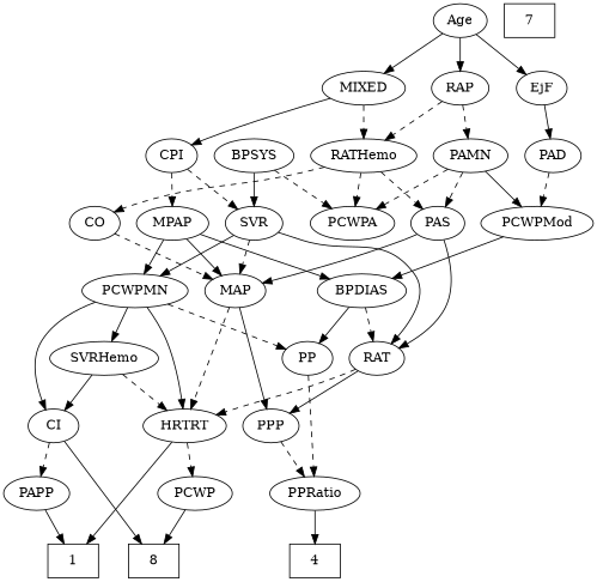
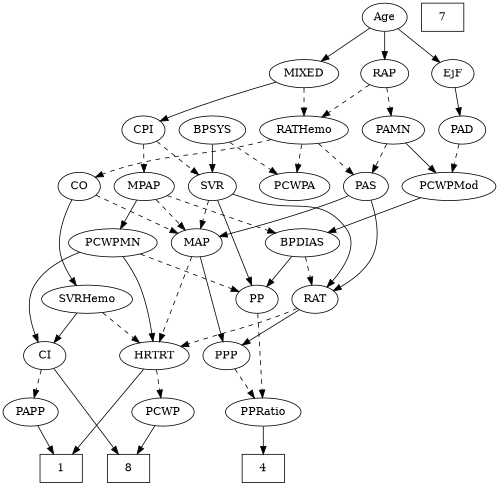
  strict digraph {
    edge [style=solid]
    1 [height=0.5 shape=box width=0.75]
    n2 [height=0.5 label=7 shape=box width=0.75]
    4 [height=0.5 shape=box width=0.75]
    n4 [height=0.5 label=8 shape=box width=0.75]
    Age [height=0.5 width=0.75]
    EjF [height=0.5 width=0.75]
    RAP [height=0.5 width=0.77632]
    MIXED [height=0.5 width=1.1193]
    PAD [height=0.5 width=0.79437]
    PAMN [height=0.5 width=1.011]
    RATHemo [height=0.5 width=1.3721]
    CPI [height=0.5 width=0.75]
    BPSYS [height=0.5 width=1.0471]
    SVR [height=0.5 width=0.77632]
    PCWPA [height=0.5 width=1.1555]
    PCWPMod [height=0.5 width=1.4443]
    PAS [height=0.5 width=0.75]
    CO [height=0.5 width=0.75]
    MPAP [height=0.5 width=0.97491]
    PCWPMN [height=0.5 width=1.3902]
    MAP [height=0.5 width=0.84854]
    RAT [height=0.5 width=0.75827]
    BPDIAS [height=0.5 width=1.1735]
    SVRHemo [height=0.5 width=1.3902]
    HRTRT [height=0.5 width=1.1013]
    PP [height=0.5 width=0.75]
    CI [height=0.5 width=0.75]
    PPP [height=0.5 width=0.75]
    PCWP [height=0.5 width=0.97491]
    PPRatio [height=0.5 width=1.1013]
    PAPP [height=0.5 width=0.88464]
    Age -> EjF
    Age -> RAP
    Age -> MIXED
    EjF -> PAD
    RAP -> PAMN [style=dashed]
    RAP -> RATHemo [style=dashed]
    MIXED -> RATHemo [style=dashed]
    MIXED -> CPI
    PAD -> PCWPMod [style=dashed]
-   PAMN -> PCWPA [style=dashed]
    PAMN -> PCWPMod
    PAMN -> PAS [style=dashed]
    RATHemo -> PCWPA [style=dashed]
    RATHemo -> PAS [style=dashed]
    RATHemo -> CO [style=dashed]
    CPI -> SVR [style=dashed]
    CPI -> MPAP [style=dashed]
    BPSYS -> SVR
    BPSYS -> PCWPA [style=dashed]
-   SVR -> PCWPMN
+   SVR -> PP
    SVR -> MAP [style=dashed]
    SVR -> RAT
    PCWPMod -> BPDIAS
    PAS -> MAP
    PAS -> RAT
    CO -> MAP [style=dashed]
-   PCWPMN -> SVRHemo
+   CO -> SVRHemo
    MPAP -> PCWPMN
-   MPAP -> MAP
-   MPAP -> BPDIAS
+   MPAP -> MAP [style=dashed]
+   MPAP -> BPDIAS [style=dashed]
    PCWPMN -> HRTRT
    PCWPMN -> PP [style=dashed]
    PCWPMN -> CI
    MAP -> HRTRT [style=dashed]
    MAP -> PPP
    RAT -> HRTRT [style=dashed]
    RAT -> PPP
    BPDIAS -> RAT [style=dashed]
    BPDIAS -> PP
    SVRHemo -> HRTRT [style=dashed]
    SVRHemo -> CI
    HRTRT -> 1
    HRTRT -> PCWP [style=dashed]
    PP -> PPRatio [style=dashed]
    CI -> n4
    CI -> PAPP [style=dashed]
    PPP -> PPRatio [style=dashed]
    PCWP -> n4
    PPRatio -> 4
    PAPP -> 1
  }
